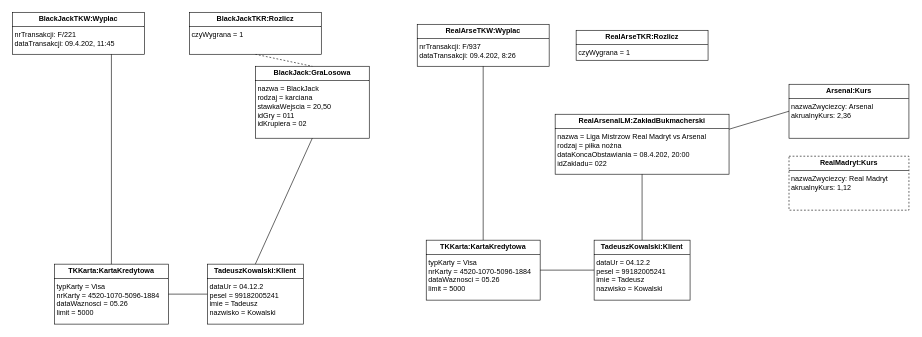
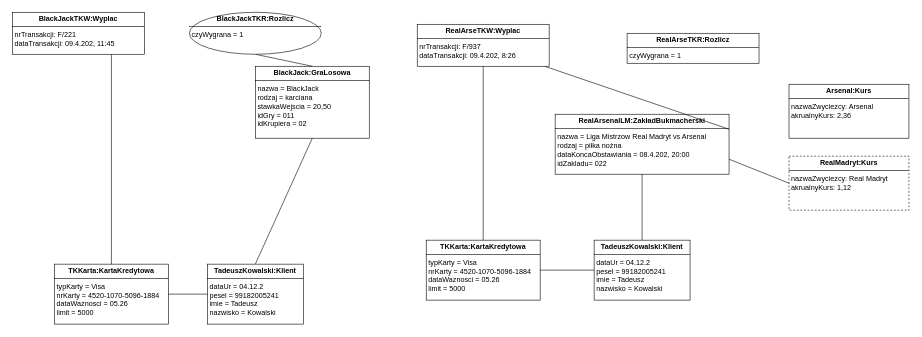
  <mxCell id="0" />
  <mxCell id="1" parent="0" />
  <mxCell id="2" value="&lt;p style=&quot;margin:0px;margin-top:4px;text-align:center;&quot;&gt;&lt;b&gt;RealArsenalLM:ZakładBukmacherski&lt;/b&gt;&lt;/p&gt;&lt;hr size=&quot;1&quot; style=&quot;border-style:solid;&quot;&gt;&lt;p style=&quot;margin:0px;margin-left:4px;&quot;&gt;nazwa = Liga Mistrzow Real Madryt vs Arsenal&lt;/p&gt;&lt;p style=&quot;margin:0px;margin-left:4px;&quot;&gt;rodzaj = piłka nożna&lt;/p&gt;&lt;p style=&quot;margin:0px;margin-left:4px;&quot;&gt;dataKoncaObstawiania = 08.4.202, 20:00&lt;/p&gt;&lt;p style=&quot;margin:0px;margin-left:4px;&quot;&gt;idZakladu= 022&lt;/p&gt;&lt;p style=&quot;margin:0px;margin-left:4px;&quot;&gt;&lt;br&gt;&lt;/p&gt;" style="verticalAlign=top;align=left;overflow=fill;html=1;whiteSpace=wrap;" vertex="1" parent="1"><mxGeometry x="925" y="190" width="290" height="100" as="geometry" /></mxCell>
  <mxCell id="3" value="&lt;p style=&quot;margin:0px;margin-top:4px;text-align:center;&quot;&gt;&lt;b&gt;TadeuszKowalski:Klient&lt;/b&gt;&lt;/p&gt;&lt;hr size=&quot;1&quot; style=&quot;border-style:solid;&quot;&gt;&lt;p style=&quot;margin:0px;margin-left:4px;&quot;&gt;dataUr = 04.12.2&lt;/p&gt;&lt;p style=&quot;margin:0px;margin-left:4px;&quot;&gt;pesel = 99182005241&lt;/p&gt;&lt;p style=&quot;margin:0px;margin-left:4px;&quot;&gt;imie = Tadeusz&lt;/p&gt;&lt;p style=&quot;margin:0px;margin-left:4px;&quot;&gt;nazwisko = Kowalski&lt;/p&gt;" style="verticalAlign=top;align=left;overflow=fill;html=1;whiteSpace=wrap;" vertex="1" parent="1"><mxGeometry x="345" y="440" width="160" height="100" as="geometry" /></mxCell>
  <mxCell id="4" value="&lt;p style=&quot;margin:0px;margin-top:4px;text-align:center;&quot;&gt;&lt;b&gt;TKKarta:KartaKredytowa&lt;/b&gt;&lt;/p&gt;&lt;hr size=&quot;1&quot; style=&quot;border-style:solid;&quot;&gt;&lt;p style=&quot;margin:0px;margin-left:4px;&quot;&gt;typKarty = Visa&lt;/p&gt;&lt;p style=&quot;margin:0px;margin-left:4px;&quot;&gt;nrKarty = 4520-1070-5096-1884&lt;/p&gt;&lt;p style=&quot;margin:0px;margin-left:4px;&quot;&gt;dataWaznosci = 05.26&lt;/p&gt;&lt;p style=&quot;margin:0px;margin-left:4px;&quot;&gt;limit = 5000&lt;/p&gt;&lt;p style=&quot;margin:0px;margin-left:4px;&quot;&gt;&lt;br&gt;&lt;/p&gt;" style="verticalAlign=top;align=left;overflow=fill;html=1;whiteSpace=wrap;" vertex="1" parent="1"><mxGeometry x="90" y="440" width="190" height="100" as="geometry" /></mxCell>
  <mxCell id="5" value="&lt;p style=&quot;margin:0px;margin-top:4px;text-align:center;&quot;&gt;&lt;b&gt;RealMadryt:Kurs&lt;/b&gt;&lt;/p&gt;&lt;hr size=&quot;1&quot; style=&quot;border-style:solid;&quot;&gt;&lt;p style=&quot;margin:0px;margin-left:4px;&quot;&gt;nazwaZwyciezcy: Real Madryt&lt;/p&gt;&lt;p style=&quot;margin:0px;margin-left:4px;&quot;&gt;akrualnyKurs: 1,12&lt;/p&gt;" style="verticalAlign=top;align=left;overflow=fill;html=1;whiteSpace=wrap;dashed=1;" vertex="1" parent="1"><mxGeometry x="1315" y="260" width="200" height="90" as="geometry" /></mxCell>
  <mxCell id="6" value="&lt;p style=&quot;margin:0px;margin-top:4px;text-align:center;&quot;&gt;&lt;b&gt;BlackJack:GraLosowa&lt;/b&gt;&lt;/p&gt;&lt;hr size=&quot;1&quot; style=&quot;border-style:solid;&quot;&gt;&lt;p style=&quot;margin:0px;margin-left:4px;&quot;&gt;nazwa = BlackJack&lt;/p&gt;&lt;p style=&quot;margin:0px;margin-left:4px;&quot;&gt;rodzaj = karciana&lt;/p&gt;&lt;p style=&quot;margin:0px;margin-left:4px;&quot;&gt;stawkaWejscia = 20,50&lt;/p&gt;&lt;p style=&quot;margin:0px;margin-left:4px;&quot;&gt;idGry = 011&lt;/p&gt;&lt;p style=&quot;margin:0px;margin-left:4px;&quot;&gt;idKrupiera = 02&lt;/p&gt;" style="verticalAlign=top;align=left;overflow=fill;html=1;whiteSpace=wrap;" vertex="1" parent="1"><mxGeometry x="425" y="110" width="190" height="120" as="geometry" /></mxCell>
  <mxCell id="7" value="" style="endArrow=none;html=1;rounded=0;exitX=1;exitY=0.5;exitDx=0;exitDy=0;entryX=0;entryY=0.5;entryDx=0;entryDy=0;" edge="1" parent="1" source="4" target="3"><mxGeometry width="50" height="50" relative="1" as="geometry"><mxPoint x="380" y="610" as="sourcePoint" /><mxPoint x="430" y="560" as="targetPoint" /><Array as="points" /></mxGeometry></mxCell>
  <mxCell id="8" value="" style="endArrow=none;html=1;rounded=0;exitX=0.5;exitY=0;exitDx=0;exitDy=0;entryX=0.5;entryY=1;entryDx=0;entryDy=0;" edge="1" parent="1" source="3" target="6"><mxGeometry width="50" height="50" relative="1" as="geometry"><mxPoint x="390" y="430" as="sourcePoint" /><mxPoint x="440" y="380" as="targetPoint" /></mxGeometry></mxCell>
- <mxCell id="9" value="" style="endArrow=none;html=1;rounded=0;entryX=0.5;entryY=0;entryDx=0;entryDy=0;exitX=0.5;exitY=1;exitDx=0;exitDy=0;dashed=1;" edge="1" parent="1" source="19" target="6"><mxGeometry width="50" height="50" relative="1" as="geometry"><mxPoint x="430" y="75" as="sourcePoint" /><mxPoint x="420" y="30" as="targetPoint" /><Array as="points" /></mxGeometry></mxCell>
+ <mxCell id="9" value="" style="endArrow=none;html=1;rounded=0;entryX=0.5;entryY=0;entryDx=0;entryDy=0;exitX=0.5;exitY=1;exitDx=0;exitDy=0;" edge="1" parent="1" source="19" target="6"><mxGeometry width="50" height="50" relative="1" as="geometry"><mxPoint x="430" y="75" as="sourcePoint" /><mxPoint x="420" y="30" as="targetPoint" /><Array as="points" /></mxGeometry></mxCell>
  <mxCell id="10" value="&lt;p style=&quot;margin:0px;margin-top:4px;text-align:center;&quot;&gt;&lt;b&gt;TadeuszKowalski:Klient&lt;/b&gt;&lt;/p&gt;&lt;hr size=&quot;1&quot; style=&quot;border-style:solid;&quot;&gt;&lt;p style=&quot;margin:0px;margin-left:4px;&quot;&gt;dataUr = 04.12.2&lt;/p&gt;&lt;p style=&quot;margin:0px;margin-left:4px;&quot;&gt;pesel = 99182005241&lt;/p&gt;&lt;p style=&quot;margin:0px;margin-left:4px;&quot;&gt;imie = Tadeusz&lt;/p&gt;&lt;p style=&quot;margin:0px;margin-left:4px;&quot;&gt;nazwisko = Kowalski&lt;/p&gt;" style="verticalAlign=top;align=left;overflow=fill;html=1;whiteSpace=wrap;" vertex="1" parent="1"><mxGeometry x="990" y="400" width="160" height="100" as="geometry" /></mxCell>
  <mxCell id="11" value="&lt;p style=&quot;margin:0px;margin-top:4px;text-align:center;&quot;&gt;&lt;b&gt;TKKarta:KartaKredytowa&lt;/b&gt;&lt;/p&gt;&lt;hr size=&quot;1&quot; style=&quot;border-style:solid;&quot;&gt;&lt;p style=&quot;margin:0px;margin-left:4px;&quot;&gt;typKarty = Visa&lt;/p&gt;&lt;p style=&quot;margin:0px;margin-left:4px;&quot;&gt;nrKarty = 4520-1070-5096-1884&lt;/p&gt;&lt;p style=&quot;margin:0px;margin-left:4px;&quot;&gt;dataWaznosci = 05.26&lt;/p&gt;&lt;p style=&quot;margin:0px;margin-left:4px;&quot;&gt;limit = 5000&lt;/p&gt;&lt;p style=&quot;margin:0px;margin-left:4px;&quot;&gt;&lt;br&gt;&lt;/p&gt;" style="verticalAlign=top;align=left;overflow=fill;html=1;whiteSpace=wrap;" vertex="1" parent="1"><mxGeometry x="710" y="400" width="190" height="100" as="geometry" /></mxCell>
  <mxCell id="12" value="" style="endArrow=none;html=1;rounded=0;exitX=1;exitY=0.5;exitDx=0;exitDy=0;entryX=0;entryY=0.5;entryDx=0;entryDy=0;" edge="1" parent="1" source="11" target="10"><mxGeometry width="50" height="50" relative="1" as="geometry"><mxPoint x="1025" y="570" as="sourcePoint" /><mxPoint x="1075" y="520" as="targetPoint" /><Array as="points" /></mxGeometry></mxCell>
  <mxCell id="13" value="&lt;p style=&quot;margin:0px;margin-top:4px;text-align:center;&quot;&gt;&lt;b&gt;Arsenal:Kurs&lt;/b&gt;&lt;/p&gt;&lt;hr size=&quot;1&quot; style=&quot;border-style:solid;&quot;&gt;&lt;p style=&quot;margin:0px;margin-left:4px;&quot;&gt;nazwaZwyciezcy: Arsenal&lt;/p&gt;&lt;p style=&quot;margin:0px;margin-left:4px;&quot;&gt;akrualnyKurs: 2,36&lt;/p&gt;" style="verticalAlign=top;align=left;overflow=fill;html=1;whiteSpace=wrap;" vertex="1" parent="1"><mxGeometry x="1315" y="140" width="200" height="90" as="geometry" /></mxCell>
  <mxCell id="14" value="" style="endArrow=none;html=1;rounded=0;exitX=0.5;exitY=0;exitDx=0;exitDy=0;entryX=0.5;entryY=1;entryDx=0;entryDy=0;" edge="1" parent="1" source="10" target="2"><mxGeometry width="50" height="50" relative="1" as="geometry"><mxPoint x="1175" y="390" as="sourcePoint" /><mxPoint x="1225" y="340" as="targetPoint" /></mxGeometry></mxCell>
- <mxCell id="16" value="" style="endArrow=none;html=1;rounded=0;exitX=1;exitY=0.25;exitDx=0;exitDy=0;entryX=0;entryY=0.5;entryDx=0;entryDy=0;" edge="1" parent="1" source="2" target="13"><mxGeometry width="50" height="50" relative="1" as="geometry"><mxPoint x="1255" y="230" as="sourcePoint" /><mxPoint x="1305" y="180" as="targetPoint" /></mxGeometry></mxCell>
+ <mxCell id="15" value="" style="endArrow=none;html=1;rounded=0;exitX=1;exitY=0.75;exitDx=0;exitDy=0;entryX=0;entryY=0.5;entryDx=0;entryDy=0;" edge="1" parent="1" source="2" target="5"><mxGeometry width="50" height="50" relative="1" as="geometry"><mxPoint x="1235" y="380" as="sourcePoint" /><mxPoint x="1285" y="330" as="targetPoint" /></mxGeometry></mxCell>
+ <mxCell id="16" value="" style="endArrow=none;html=1;rounded=0;exitX=1;exitY=0.25;exitDx=0;exitDy=0;" edge="1" parent="1" source="2" target="18"><mxGeometry width="50" height="50" relative="1" as="geometry"><mxPoint x="1255" y="230" as="sourcePoint" /><mxPoint x="1305" y="180" as="targetPoint" /></mxGeometry></mxCell>
  <mxCell id="17" value="&lt;p style=&quot;margin:0px;margin-top:4px;text-align:center;&quot;&gt;&lt;b&gt;BlackJackTKW:Wyplac&lt;/b&gt;&lt;/p&gt;&lt;hr size=&quot;1&quot; style=&quot;border-style:solid;&quot;&gt;&lt;p style=&quot;margin:0px;margin-left:4px;&quot;&gt;nrTransakcji: F/221&lt;/p&gt;&lt;p style=&quot;margin:0px;margin-left:4px;&quot;&gt;dataTransakcji: 09.4.202, 11:45&lt;/p&gt;&lt;p style=&quot;margin:0px;margin-left:4px;&quot;&gt;&lt;br&gt;&lt;/p&gt;&lt;p style=&quot;margin:0px;margin-left:4px;&quot;&gt;&lt;br&gt;&lt;/p&gt;" style="verticalAlign=top;align=left;overflow=fill;html=1;whiteSpace=wrap;" vertex="1" parent="1"><mxGeometry x="20" y="20" width="220" height="70" as="geometry" /></mxCell>
  <mxCell id="18" value="&lt;p style=&quot;margin:0px;margin-top:4px;text-align:center;&quot;&gt;&lt;b&gt;RealArseTKW:Wyplac&lt;/b&gt;&lt;/p&gt;&lt;hr size=&quot;1&quot; style=&quot;border-style:solid;&quot;&gt;&lt;p style=&quot;margin:0px;margin-left:4px;&quot;&gt;nrTransakcji: F/937&lt;/p&gt;&lt;p style=&quot;margin:0px;margin-left:4px;&quot;&gt;dataTransakcji: 09.4.202, 8:26&lt;/p&gt;&lt;p style=&quot;margin:0px;margin-left:4px;&quot;&gt;&lt;br&gt;&lt;/p&gt;&lt;p style=&quot;margin:0px;margin-left:4px;&quot;&gt;&lt;br&gt;&lt;/p&gt;" style="verticalAlign=top;align=left;overflow=fill;html=1;whiteSpace=wrap;" vertex="1" parent="1"><mxGeometry x="695" y="40" width="220" height="70" as="geometry" /></mxCell>
- <mxCell id="19" value="&lt;p style=&quot;margin:0px;margin-top:4px;text-align:center;&quot;&gt;&lt;b&gt;BlackJackTKR:Rozlicz&lt;/b&gt;&lt;/p&gt;&lt;hr size=&quot;1&quot; style=&quot;border-style:solid;&quot;&gt;&lt;p style=&quot;margin:0px;margin-left:4px;&quot;&gt;czyWygrana = 1&lt;/p&gt;&lt;p style=&quot;margin:0px;margin-left:4px;&quot;&gt;&lt;br&gt;&lt;/p&gt;&lt;p style=&quot;margin:0px;margin-left:4px;&quot;&gt;&lt;br&gt;&lt;/p&gt;" style="verticalAlign=top;align=left;overflow=fill;html=1;whiteSpace=wrap;" vertex="1" parent="1"><mxGeometry x="315" y="20" width="220" height="70" as="geometry" /></mxCell>
+ <mxCell id="19" value="&lt;p style=&quot;margin:0px;margin-top:4px;text-align:center;&quot;&gt;&lt;b&gt;BlackJackTKR:Rozlicz&lt;/b&gt;&lt;/p&gt;&lt;hr size=&quot;1&quot; style=&quot;border-style:solid;&quot;&gt;&lt;p style=&quot;margin:0px;margin-left:4px;&quot;&gt;czyWygrana = 1&lt;/p&gt;&lt;p style=&quot;margin:0px;margin-left:4px;&quot;&gt;&lt;br&gt;&lt;/p&gt;&lt;p style=&quot;margin:0px;margin-left:4px;&quot;&gt;&lt;br&gt;&lt;/p&gt;" style="ellipse;verticalAlign=top;align=left;overflow=fill;html=1;whiteSpace=wrap;" vertex="1" parent="1"><mxGeometry x="315" y="20" width="220" height="70" as="geometry" /></mxCell>
  <mxCell id="20" value="" style="endArrow=none;html=1;rounded=0;entryX=0.75;entryY=1;entryDx=0;entryDy=0;exitX=0.5;exitY=0;exitDx=0;exitDy=0;" edge="1" parent="1" source="4" target="17"><mxGeometry width="50" height="50" relative="1" as="geometry"><mxPoint x="230" y="250" as="sourcePoint" /><mxPoint x="280" y="200" as="targetPoint" /></mxGeometry></mxCell>
- <mxCell id="21" value="&lt;p style=&quot;margin:0px;margin-top:4px;text-align:center;&quot;&gt;&lt;b&gt;RealArseTKR:Rozlicz&lt;/b&gt;&lt;/p&gt;&lt;hr size=&quot;1&quot; style=&quot;border-style:solid;&quot;&gt;&lt;p style=&quot;margin:0px;margin-left:4px;&quot;&gt;czyWygrana = 1&lt;/p&gt;&lt;p style=&quot;margin:0px;margin-left:4px;&quot;&gt;&lt;br&gt;&lt;/p&gt;&lt;p style=&quot;margin:0px;margin-left:4px;&quot;&gt;&lt;br&gt;&lt;/p&gt;" style="verticalAlign=top;align=left;overflow=fill;html=1;whiteSpace=wrap;" vertex="1" parent="1"><mxGeometry x="960" y="50" width="220" height="50" as="geometry" /></mxCell>
+ <mxCell id="21" value="&lt;p style=&quot;margin:0px;margin-top:4px;text-align:center;&quot;&gt;&lt;b&gt;RealArseTKR:Rozlicz&lt;/b&gt;&lt;/p&gt;&lt;hr size=&quot;1&quot; style=&quot;border-style:solid;&quot;&gt;&lt;p style=&quot;margin:0px;margin-left:4px;&quot;&gt;czyWygrana = 1&lt;/p&gt;&lt;p style=&quot;margin:0px;margin-left:4px;&quot;&gt;&lt;br&gt;&lt;/p&gt;&lt;p style=&quot;margin:0px;margin-left:4px;&quot;&gt;&lt;br&gt;&lt;/p&gt;" style="verticalAlign=top;align=left;overflow=fill;html=1;whiteSpace=wrap;" vertex="1" parent="1"><mxGeometry x="1045" y="55" width="220" height="50" as="geometry" /></mxCell>
  <mxCell id="22" value="" style="endArrow=none;html=1;rounded=0;exitX=0.5;exitY=0;exitDx=0;exitDy=0;entryX=0.5;entryY=1;entryDx=0;entryDy=0;" edge="1" parent="1" source="11" target="18"><mxGeometry width="50" height="50" relative="1" as="geometry"><mxPoint x="1080" y="410" as="sourcePoint" /><mxPoint x="1080" y="300" as="targetPoint" /></mxGeometry></mxCell>
